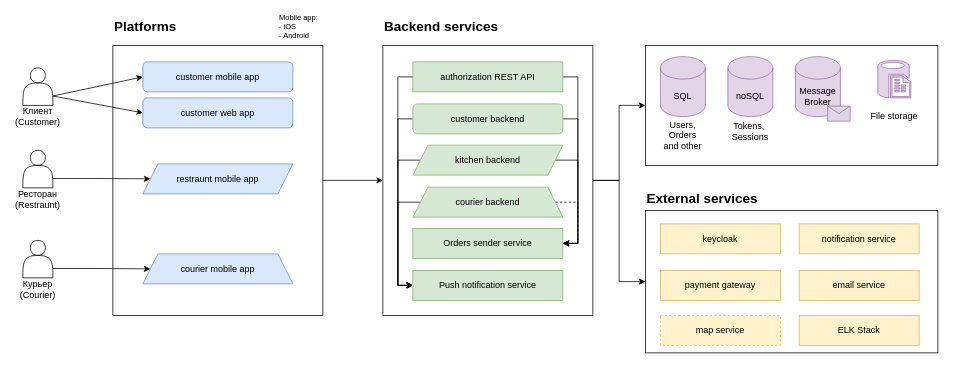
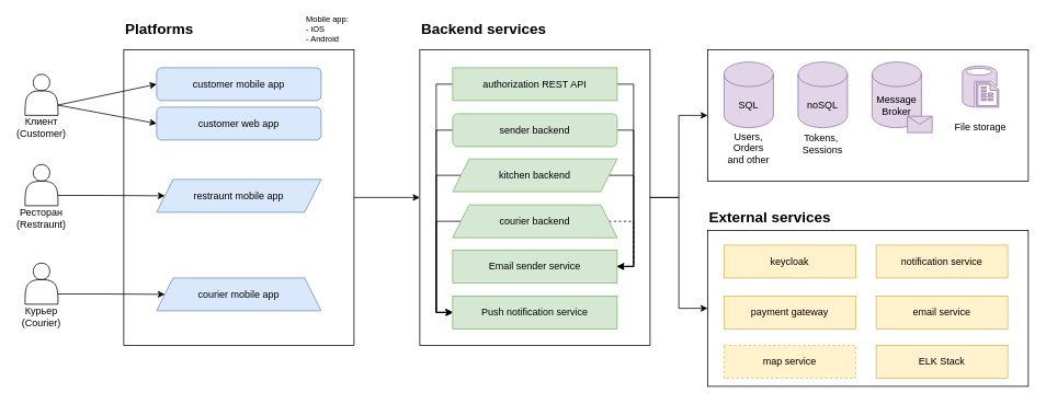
  <mxCell id="0" />
  <mxCell id="1" parent="0" />
  <mxCell id="2" value="" style="rounded=0;whiteSpace=wrap;html=1;fillColor=none;" parent="1" vertex="1"><mxGeometry x="860" y="280" width="390" height="190" as="geometry" /></mxCell>
  <mxCell id="3" value="" style="group" parent="1" vertex="1" connectable="0"><mxGeometry x="20" y="90" width="60" height="80" as="geometry" /></mxCell>
  <mxCell id="4" value="" style="shape=actor;whiteSpace=wrap;html=1;" parent="3" vertex="1"><mxGeometry x="10" width="40" height="50" as="geometry" /></mxCell>
  <mxCell id="5" value="Клиент&lt;br&gt;(Customer)" style="text;html=1;align=center;verticalAlign=middle;whiteSpace=wrap;rounded=0;" parent="3" vertex="1"><mxGeometry y="50" width="60" height="30" as="geometry" /></mxCell>
  <mxCell id="6" value="" style="group" parent="1" vertex="1" connectable="0"><mxGeometry x="20" y="200" width="60" height="80" as="geometry" /></mxCell>
  <mxCell id="7" value="" style="shape=actor;whiteSpace=wrap;html=1;" parent="6" vertex="1"><mxGeometry x="10" width="40" height="50" as="geometry" /></mxCell>
  <mxCell id="8" value="Ресторан&lt;br&gt;(Restraunt)" style="text;html=1;align=center;verticalAlign=middle;whiteSpace=wrap;rounded=0;" parent="6" vertex="1"><mxGeometry y="50" width="60" height="30" as="geometry" /></mxCell>
  <mxCell id="9" value="" style="group" parent="1" vertex="1" connectable="0"><mxGeometry x="20" y="320" width="60" height="80" as="geometry" /></mxCell>
  <mxCell id="10" value="" style="shape=actor;whiteSpace=wrap;html=1;" parent="9" vertex="1"><mxGeometry x="10" width="40" height="50" as="geometry" /></mxCell>
  <mxCell id="11" value="Курьер&lt;br&gt;(Courier)" style="text;html=1;align=center;verticalAlign=middle;whiteSpace=wrap;rounded=0;" parent="9" vertex="1"><mxGeometry y="50" width="60" height="30" as="geometry" /></mxCell>
  <mxCell id="12" style="edgeStyle=orthogonalEdgeStyle;rounded=0;orthogonalLoop=1;jettySize=auto;html=1;exitX=1;exitY=0.5;exitDx=0;exitDy=0;entryX=0;entryY=0.5;entryDx=0;entryDy=0;" parent="1" source="13" target="26" edge="1"><mxGeometry relative="1" as="geometry" /></mxCell>
  <mxCell id="13" value="" style="rounded=0;whiteSpace=wrap;html=1;fillColor=none;" parent="1" vertex="1"><mxGeometry x="150" y="60" width="280" height="360" as="geometry" /></mxCell>
  <mxCell id="14" value="customer mobile app" style="rounded=1;whiteSpace=wrap;html=1;fillColor=#dae8fc;strokeColor=#6c8ebf;" parent="1" vertex="1"><mxGeometry x="190" y="82" width="200" height="40" as="geometry" /></mxCell>
  <mxCell id="15" value="customer web app" style="rounded=1;whiteSpace=wrap;html=1;fillColor=#dae8fc;strokeColor=#6c8ebf;" parent="1" vertex="1"><mxGeometry x="190" y="130" width="200" height="40" as="geometry" /></mxCell>
  <mxCell id="16" value="courier mobile app" style="shape=trapezoid;perimeter=trapezoidPerimeter;whiteSpace=wrap;html=1;fixedSize=1;fillColor=#dae8fc;strokeColor=#6c8ebf;" parent="1" vertex="1"><mxGeometry x="190" y="338" width="200" height="40" as="geometry" /></mxCell>
  <mxCell id="17" value="restraunt mobile app" style="shape=parallelogram;perimeter=parallelogramPerimeter;whiteSpace=wrap;html=1;fixedSize=1;fillColor=#dae8fc;strokeColor=#6c8ebf;" parent="1" vertex="1"><mxGeometry x="190" y="218" width="200" height="40" as="geometry" /></mxCell>
  <mxCell id="18" style="edgeStyle=orthogonalEdgeStyle;rounded=0;orthogonalLoop=1;jettySize=auto;html=1;exitX=1;exitY=0.75;exitDx=0;exitDy=0;" parent="1" source="10" target="16" edge="1"><mxGeometry relative="1" as="geometry" /></mxCell>
  <mxCell id="19" style="edgeStyle=orthogonalEdgeStyle;rounded=0;orthogonalLoop=1;jettySize=auto;html=1;exitX=1;exitY=0.75;exitDx=0;exitDy=0;entryX=0;entryY=0.5;entryDx=0;entryDy=0;" parent="1" source="7" target="17" edge="1"><mxGeometry relative="1" as="geometry" /></mxCell>
  <mxCell id="20" value="" style="endArrow=classic;html=1;rounded=0;entryX=0;entryY=0.5;entryDx=0;entryDy=0;exitX=1;exitY=0.75;exitDx=0;exitDy=0;" parent="1" source="4" target="14" edge="1"><mxGeometry width="50" height="50" relative="1" as="geometry"><mxPoint x="90" y="80" as="sourcePoint" /><mxPoint x="140" y="30" as="targetPoint" /></mxGeometry></mxCell>
  <mxCell id="21" value="" style="endArrow=classic;html=1;rounded=0;exitX=1;exitY=0.75;exitDx=0;exitDy=0;entryX=0;entryY=0.5;entryDx=0;entryDy=0;" parent="1" source="4" target="15" edge="1"><mxGeometry width="50" height="50" relative="1" as="geometry"><mxPoint x="90" y="210" as="sourcePoint" /><mxPoint x="140" y="160" as="targetPoint" /></mxGeometry></mxCell>
  <mxCell id="22" value="Platforms" style="text;html=1;align=left;verticalAlign=middle;whiteSpace=wrap;rounded=0;fontStyle=1;fontSize=18;" parent="1" vertex="1"><mxGeometry x="150" y="20" width="60" height="30" as="geometry" /></mxCell>
  <mxCell id="23" value="Mobile app:&lt;br&gt;- iOS&lt;br&gt;- Android" style="text;html=1;align=left;verticalAlign=middle;whiteSpace=wrap;rounded=0;fontSize=10;" parent="1" vertex="1"><mxGeometry x="370" y="20" width="60" height="30" as="geometry" /></mxCell>
  <mxCell id="24" style="edgeStyle=orthogonalEdgeStyle;rounded=0;orthogonalLoop=1;jettySize=auto;html=1;exitX=1;exitY=0.5;exitDx=0;exitDy=0;entryX=0;entryY=0.5;entryDx=0;entryDy=0;" parent="1" source="26" target="47" edge="1"><mxGeometry relative="1" as="geometry" /></mxCell>
  <mxCell id="25" style="edgeStyle=orthogonalEdgeStyle;rounded=0;orthogonalLoop=1;jettySize=auto;html=1;exitX=1;exitY=0.5;exitDx=0;exitDy=0;entryX=0;entryY=0.5;entryDx=0;entryDy=0;" parent="1" source="26" target="2" edge="1"><mxGeometry relative="1" as="geometry"><mxPoint x="860" y="370" as="targetPoint" /></mxGeometry></mxCell>
  <mxCell id="26" value="" style="rounded=0;whiteSpace=wrap;html=1;fillColor=none;" parent="1" vertex="1"><mxGeometry x="510" y="60" width="280" height="360" as="geometry" /></mxCell>
  <mxCell id="27" style="edgeStyle=orthogonalEdgeStyle;rounded=0;orthogonalLoop=1;jettySize=auto;html=1;exitX=0;exitY=0.5;exitDx=0;exitDy=0;entryX=0;entryY=0.5;entryDx=0;entryDy=0;" parent="1" source="29" target="41" edge="1"><mxGeometry relative="1" as="geometry" /></mxCell>
  <mxCell id="28" style="edgeStyle=orthogonalEdgeStyle;rounded=0;orthogonalLoop=1;jettySize=auto;html=1;exitX=1;exitY=0.5;exitDx=0;exitDy=0;entryX=1;entryY=0.5;entryDx=0;entryDy=0;" parent="1" source="29" target="40" edge="1"><mxGeometry relative="1" as="geometry" /></mxCell>
  <mxCell id="29" value="authorization REST API" style="rounded=0;whiteSpace=wrap;html=1;fillColor=#d5e8d4;strokeColor=#82b366;flipH=0;" parent="1" vertex="1"><mxGeometry x="550" y="82" width="200" height="40" as="geometry" /></mxCell>
  <mxCell id="30" value="keycloak" style="rounded=0;whiteSpace=wrap;html=1;fillColor=#fff2cc;strokeColor=#d6b656;" parent="1" vertex="1"><mxGeometry x="880" y="298" width="160" height="40" as="geometry" /></mxCell>
  <mxCell id="31" style="edgeStyle=orthogonalEdgeStyle;rounded=0;orthogonalLoop=1;jettySize=auto;html=1;exitX=0;exitY=0.5;exitDx=0;exitDy=0;entryX=0;entryY=0.5;entryDx=0;entryDy=0;" parent="1" source="33" target="41" edge="1"><mxGeometry relative="1" as="geometry" /></mxCell>
  <mxCell id="32" style="edgeStyle=orthogonalEdgeStyle;rounded=0;orthogonalLoop=1;jettySize=auto;html=1;exitX=1;exitY=0.5;exitDx=0;exitDy=0;entryX=1;entryY=0.5;entryDx=0;entryDy=0;" parent="1" source="33" target="40" edge="1"><mxGeometry relative="1" as="geometry"><mxPoint x="750.286" y="320" as="targetPoint" /><Array as="points"><mxPoint x="770" y="158" /><mxPoint x="770" y="324" /></Array></mxGeometry></mxCell>
- <mxCell id="33" value="customer backend" style="rounded=1;whiteSpace=wrap;html=1;fillColor=#d5e8d4;strokeColor=#82b366;flipH=0;" parent="1" vertex="1"><mxGeometry x="550" y="138" width="200" height="40" as="geometry" /></mxCell>
+ <mxCell id="33" value="sender backend" style="rounded=1;whiteSpace=wrap;html=1;fillColor=#d5e8d4;strokeColor=#82b366;flipH=0;" parent="1" vertex="1"><mxGeometry x="550" y="138" width="200" height="40" as="geometry" /></mxCell>
  <mxCell id="34" style="edgeStyle=orthogonalEdgeStyle;rounded=0;orthogonalLoop=1;jettySize=auto;html=1;exitX=0;exitY=0.5;exitDx=0;exitDy=0;entryX=0;entryY=0.5;entryDx=0;entryDy=0;" parent="1" source="36" target="41" edge="1"><mxGeometry relative="1" as="geometry"><Array as="points"><mxPoint x="530" y="213" /><mxPoint x="530" y="380" /></Array></mxGeometry></mxCell>
  <mxCell id="35" style="edgeStyle=orthogonalEdgeStyle;rounded=0;orthogonalLoop=1;jettySize=auto;html=1;exitX=1;exitY=0.5;exitDx=0;exitDy=0;entryX=1;entryY=0.5;entryDx=0;entryDy=0;endArrow=none;" parent="1" source="36" target="40" edge="1"><mxGeometry relative="1" as="geometry"><Array as="points"><mxPoint x="770" y="213" /><mxPoint x="770" y="324" /></Array></mxGeometry></mxCell>
  <mxCell id="36" value="kitchen backend" style="shape=parallelogram;perimeter=parallelogramPerimeter;whiteSpace=wrap;html=1;fixedSize=1;fillColor=#d5e8d4;strokeColor=#82b366;flipH=0;" parent="1" vertex="1"><mxGeometry x="550" y="193" width="200" height="40" as="geometry" /></mxCell>
  <mxCell id="37" style="edgeStyle=orthogonalEdgeStyle;rounded=0;orthogonalLoop=1;jettySize=auto;html=1;exitX=0;exitY=0.5;exitDx=0;exitDy=0;" parent="1" source="39" edge="1"><mxGeometry relative="1" as="geometry"><mxPoint x="550" y="380" as="targetPoint" /><Array as="points"><mxPoint x="530" y="269" /><mxPoint x="530" y="380" /></Array></mxGeometry></mxCell>
  <mxCell id="38" style="edgeStyle=orthogonalEdgeStyle;rounded=0;orthogonalLoop=1;jettySize=auto;html=1;exitX=1;exitY=0.5;exitDx=0;exitDy=0;entryX=1;entryY=0.5;entryDx=0;entryDy=0;dashed=1;" parent="1" source="39" target="40" edge="1"><mxGeometry relative="1" as="geometry"><Array as="points"><mxPoint x="770" y="269" /><mxPoint x="770" y="324" /></Array></mxGeometry></mxCell>
  <mxCell id="39" value="courier backend" style="shape=trapezoid;perimeter=trapezoidPerimeter;whiteSpace=wrap;html=1;fixedSize=1;fillColor=#d5e8d4;strokeColor=#82b366;flipH=0;" parent="1" vertex="1"><mxGeometry x="550" y="249" width="200" height="40" as="geometry" /></mxCell>
- <mxCell id="40" value="Orders sender service" style="rounded=0;whiteSpace=wrap;html=1;fillColor=#d5e8d4;strokeColor=#82b366;flipH=0;" parent="1" vertex="1"><mxGeometry x="550" y="304" width="200" height="40" as="geometry" /></mxCell>
+ <mxCell id="40" value="Email sender service" style="rounded=0;whiteSpace=wrap;html=1;fillColor=#d5e8d4;strokeColor=#82b366;flipH=0;" parent="1" vertex="1"><mxGeometry x="550" y="304" width="200" height="40" as="geometry" /></mxCell>
  <mxCell id="41" value="Push notification service" style="rounded=0;whiteSpace=wrap;html=1;fillColor=#d5e8d4;strokeColor=#82b366;flipH=0;" parent="1" vertex="1"><mxGeometry x="550" y="360" width="200" height="40" as="geometry" /></mxCell>
  <mxCell id="42" value="Backend services" style="text;html=1;align=left;verticalAlign=middle;whiteSpace=wrap;rounded=0;fontStyle=1;fontSize=18;" parent="1" vertex="1"><mxGeometry x="510" y="20" width="160" height="30" as="geometry" /></mxCell>
  <mxCell id="43" value="External services" style="text;html=1;align=left;verticalAlign=middle;whiteSpace=wrap;rounded=0;fontStyle=1;fontSize=18;" parent="1" vertex="1"><mxGeometry x="860" y="249" width="160" height="30" as="geometry" /></mxCell>
  <mxCell id="44" value="payment gateway" style="rounded=0;whiteSpace=wrap;html=1;fillColor=#fff2cc;strokeColor=#d6b656;" parent="1" vertex="1"><mxGeometry x="880" y="360" width="160" height="40" as="geometry" /></mxCell>
  <mxCell id="45" value="notification service" style="rounded=0;whiteSpace=wrap;html=1;fillColor=#fff2cc;strokeColor=#d6b656;" parent="1" vertex="1"><mxGeometry x="1065" y="298" width="160" height="40" as="geometry" /></mxCell>
  <mxCell id="46" value="email service" style="rounded=0;whiteSpace=wrap;html=1;fillColor=#fff2cc;strokeColor=#d6b656;" parent="1" vertex="1"><mxGeometry x="1065" y="360" width="160" height="40" as="geometry" /></mxCell>
  <mxCell id="47" value="" style="rounded=0;whiteSpace=wrap;html=1;fillColor=none;" parent="1" vertex="1"><mxGeometry x="860" y="60" width="390" height="160" as="geometry" /></mxCell>
  <mxCell id="48" value="" style="group" parent="1" vertex="1" connectable="0"><mxGeometry x="1060" y="75" width="73" height="86" as="geometry" /></mxCell>
  <mxCell id="49" value="Message&lt;br&gt;Broker" style="shape=cylinder3;whiteSpace=wrap;html=1;boundedLbl=1;backgroundOutline=1;size=15;fillColor=#e1d5e7;strokeColor=#9673a6;" parent="48" vertex="1"><mxGeometry width="60" height="80" as="geometry" /></mxCell>
  <mxCell id="50" value="" style="shape=message;html=1;html=1;outlineConnect=0;labelPosition=center;verticalLabelPosition=bottom;align=center;verticalAlign=top;fillColor=#e1d5e7;strokeColor=#9673a6;" parent="48" vertex="1"><mxGeometry x="43" y="66" width="30" height="20" as="geometry" /></mxCell>
  <mxCell id="51" value="" style="group" parent="1" vertex="1" connectable="0"><mxGeometry x="880" y="75" width="60" height="130" as="geometry" /></mxCell>
  <mxCell id="52" value="SQL" style="shape=cylinder3;whiteSpace=wrap;html=1;boundedLbl=1;backgroundOutline=1;size=15;fillColor=#e1d5e7;strokeColor=#9673a6;" parent="51" vertex="1"><mxGeometry width="60" height="80" as="geometry" /></mxCell>
  <mxCell id="53" value="Users, Orders and other" style="text;html=1;align=center;verticalAlign=middle;whiteSpace=wrap;rounded=0;" parent="51" vertex="1"><mxGeometry y="80" width="60" height="50" as="geometry" /></mxCell>
  <mxCell id="54" value="" style="group" parent="1" vertex="1" connectable="0"><mxGeometry x="970" y="75" width="60" height="115" as="geometry" /></mxCell>
  <mxCell id="55" value="noSQL" style="shape=cylinder3;whiteSpace=wrap;html=1;boundedLbl=1;backgroundOutline=1;size=15;fillColor=#e1d5e7;strokeColor=#9673a6;" parent="54" vertex="1"><mxGeometry width="60" height="80" as="geometry" /></mxCell>
  <mxCell id="56" value="Tokens,&amp;nbsp;&lt;br&gt;Sessions" style="text;html=1;align=center;verticalAlign=middle;whiteSpace=wrap;rounded=0;" parent="54" vertex="1"><mxGeometry y="85" width="60" height="30" as="geometry" /></mxCell>
  <mxCell id="57" value="" style="group" parent="1" vertex="1" connectable="0"><mxGeometry x="1159" y="80" width="66" height="90" as="geometry" /></mxCell>
  <mxCell id="58" value="" style="verticalLabelPosition=bottom;html=1;verticalAlign=top;align=center;strokeColor=#9673a6;fillColor=#e1d5e7;shape=mxgraph.azure.sql_reporting;" parent="57" vertex="1"><mxGeometry x="11.0" width="44" height="50" as="geometry" /></mxCell>
  <mxCell id="59" value="File storage" style="text;html=1;align=center;verticalAlign=middle;whiteSpace=wrap;rounded=0;" parent="57" vertex="1"><mxGeometry y="60" width="66" height="30" as="geometry" /></mxCell>
  <mxCell id="60" value="map service" style="rounded=0;whiteSpace=wrap;html=1;fillColor=#fff2cc;strokeColor=#d6b656;dashed=1;" parent="1" vertex="1"><mxGeometry x="880" y="420" width="160" height="40" as="geometry" /></mxCell>
  <mxCell id="61" value="ELK Stack" style="rounded=0;whiteSpace=wrap;html=1;fillColor=#fff2cc;strokeColor=#d6b656;" parent="1" vertex="1"><mxGeometry x="1065" y="420" width="160" height="40" as="geometry" /></mxCell>
